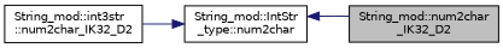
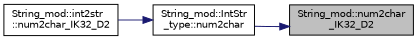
  digraph {
    rankdir=RL
    node [color=black fillcolor=white fontname=Helvetica fontsize=10 shape=record style=filled]
    edge [color=midnightblue dir=back fontname=Helvetica fontsize=10 labelfontname=Helvetica labelfontsize=10 style=solid]
    n1 [fillcolor=grey75 fontcolor=black height=0.2 label="String_mod::num2char\l_IK32_D2" width=0.4]
    n2 [height=0.2 label="String_mod::IntStr\l_type::num2char" width=0.4]
-   n3 [height=0.2 label="String_mod::int3str\l::num2char_IK32_D2" width=0.4]
-   n2 -> n1
+   n3 [height=0.2 label="String_mod::int2str\l::num2char_IK32_D2" width=0.4]
+   n1 -> n2
    n2 -> n3
  }
